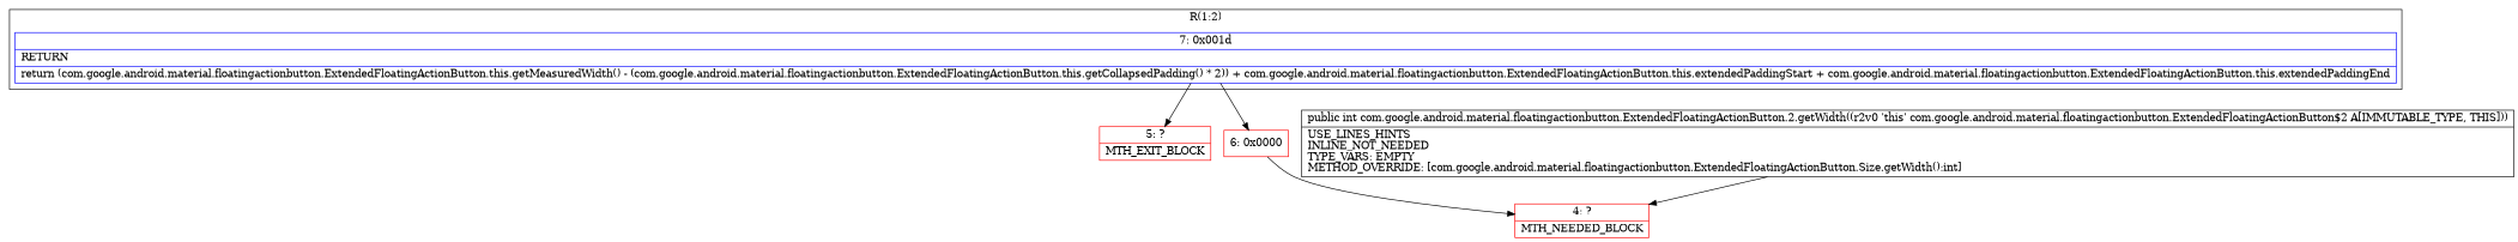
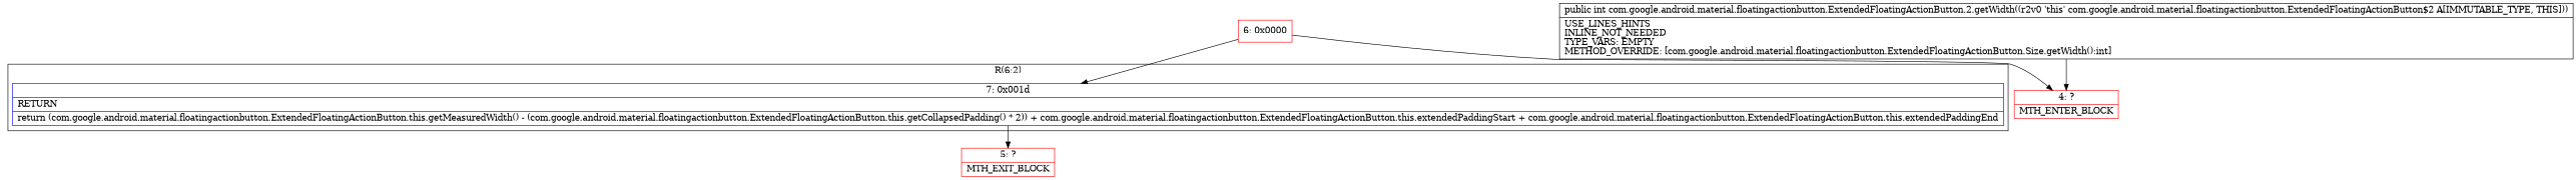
  digraph {
    node [color=red shape=record]
    n1 [color=blue label="{7\:\ 0x001d|RETURN\l|return (com.google.android.material.floatingactionbutton.ExtendedFloatingActionButton.this.getMeasuredWidth() \- (com.google.android.material.floatingactionbutton.ExtendedFloatingActionButton.this.getCollapsedPadding() * 2)) + com.google.android.material.floatingactionbutton.ExtendedFloatingActionButton.this.extendedPaddingStart + com.google.android.material.floatingactionbutton.ExtendedFloatingActionButton.this.extendedPaddingEnd\l}"]
    n2 [label="{5\:\ ?|MTH_EXIT_BLOCK\l}"]
-   n3 [label="{4\:\ ?|MTH_NEEDED_BLOCK\l}"]
+   n3 [label="{4\:\ ?|MTH_ENTER_BLOCK\l}"]
    n4 [label="{6\:\ 0x0000}"]
    n5 [label="{public int com.google.android.material.floatingactionbutton.ExtendedFloatingActionButton.2.getWidth((r2v0 'this' com.google.android.material.floatingactionbutton.ExtendedFloatingActionButton$2 A[IMMUTABLE_TYPE, THIS]))  | USE_LINES_HINTS\lINLINE_NOT_NEEDED\lTYPE_VARS: EMPTY\lMETHOD_OVERRIDE: [com.google.android.material.floatingactionbutton.ExtendedFloatingActionButton.Size.getWidth():int]\l}" color=""]
    subgraph cluster_1 {
-     label="R(1:2)"
+     label="R(6:2)"
      n1
    }
    n1 -> n2
-   n1 -> n4
+   n4 -> n1
    n4 -> n3
    n5 -> n3
  }
